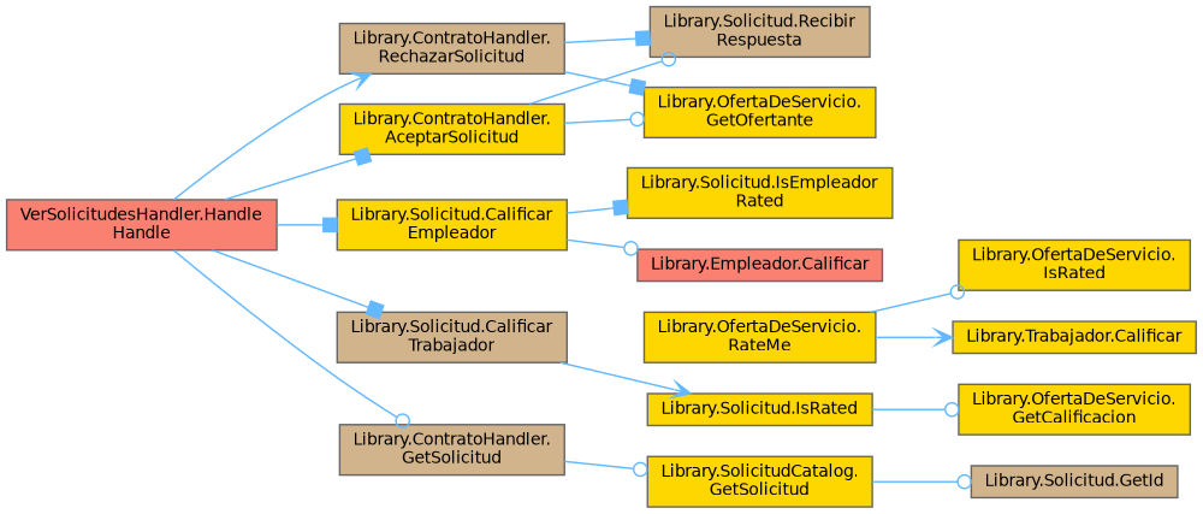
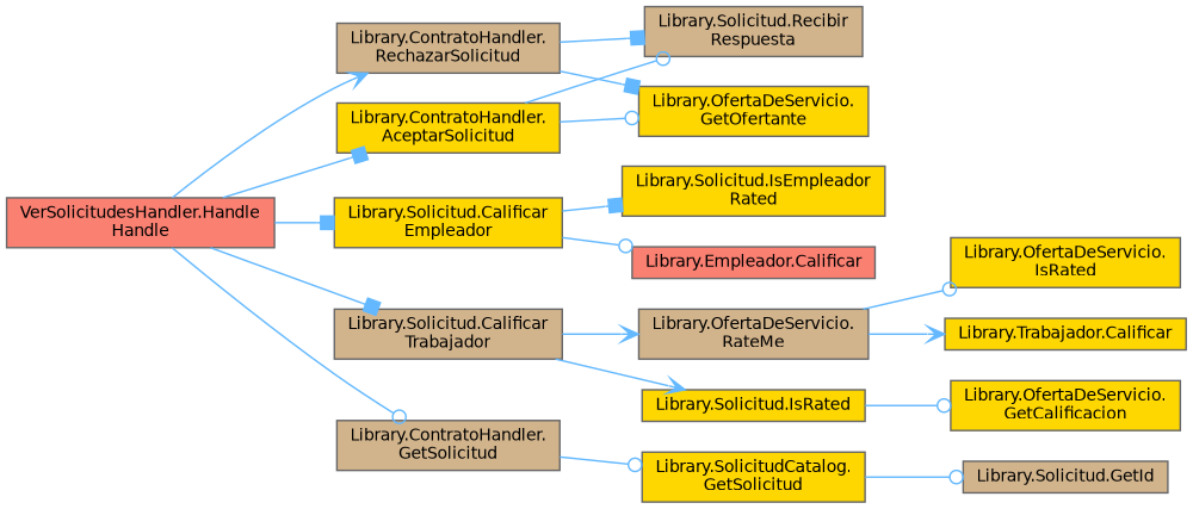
  digraph {
    rankdir=LR
    node [color=grey40 fillcolor=gold fontname=Helvetica fontsize=10 shape=box style=filled]
    edge [arrowhead=odot color=steelblue1 fontname=Helvetica fontsize=10 labelfontname=Helvetica labelfontsize=10 style=solid]
    n1 [color=gray40 fillcolor=salmon fontcolor=black height=0.2 label="VerSolicitudesHandler.Handle\lHandle" width=0.4]
    n2 [height=0.2 label="Library.ContratoHandler.\lAceptarSolicitud" width=0.4]
    n3 [height=0.2 label="Library.Solicitud.Calificar\lEmpleador" width=0.4]
    n4 [fillcolor=tan height=0.2 label="Library.Solicitud.Calificar\lTrabajador" width=0.4]
    n5 [fillcolor=tan height=0.2 label="Library.ContratoHandler.\lGetSolicitud" width=0.4]
    n6 [fillcolor=tan height=0.2 label="Library.ContratoHandler.\lRechazarSolicitud" width=0.4]
    n7 [height=0.2 label="Library.OfertaDeServicio.\lGetOfertante" width=0.4]
    n8 [fillcolor=tan height=0.2 label="Library.Solicitud.Recibir\lRespuesta" width=0.4]
    n9 [fillcolor=salmon height=0.2 label="Library.Empleador.Calificar" width=0.4]
    n10 [height=0.2 label="Library.Solicitud.IsEmpleador\lRated" width=0.4]
    n11 [height=0.2 label="Library.Solicitud.IsRated" width=0.4]
-   n12 [height=0.2 label="Library.OfertaDeServicio.\lRateMe" width=0.4]
+   n12 [fillcolor=tan height=0.2 label="Library.OfertaDeServicio.\lRateMe" width=0.4]
    n13 [height=0.2 label="Library.SolicitudCatalog.\lGetSolicitud" width=0.4]
    n14 [height=0.2 label="Library.OfertaDeServicio.\lGetCalificacion" width=0.4]
    n15 [height=0.2 label="Library.Trabajador.Calificar" width=0.4]
    n16 [height=0.2 label="Library.OfertaDeServicio.\lIsRated" width=0.4]
    n17 [fillcolor=tan height=0.2 label="Library.Solicitud.GetId" width=0.4]
    n1 -> n2 [arrowhead=box]
    n1 -> n3 [arrowhead=box]
    n1 -> n4 [arrowhead=box]
    n1 -> n5
    n1 -> n6 [arrowhead=vee]
    n2 -> n7
    n2 -> n8
    n3 -> n9
    n3 -> n10 [arrowhead=box]
    n4 -> n11 [arrowhead=vee]
+   n4 -> n12 [arrowhead=vee]
    n5 -> n13
    n6 -> n7 [arrowhead=box]
    n6 -> n8 [arrowhead=box]
    n11 -> n14
    n12 -> n15 [arrowhead=vee]
    n12 -> n16
    n13 -> n17
  }
